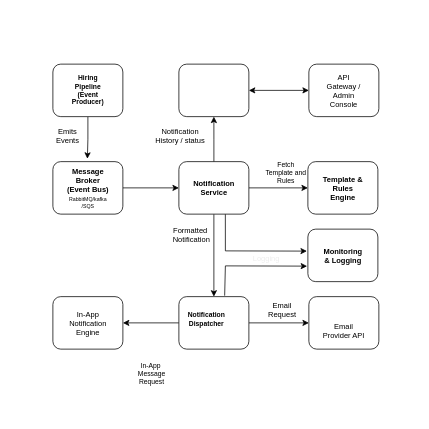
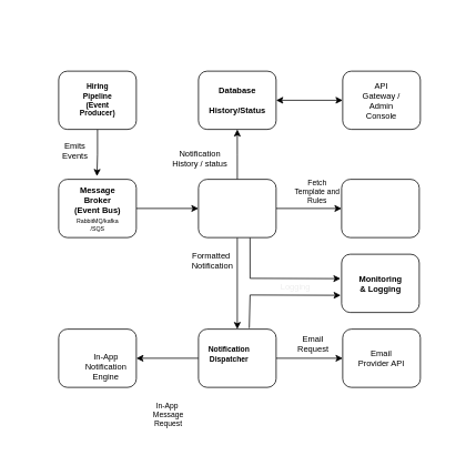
  <mxCell id="0" />
  <mxCell id="1" parent="0" />
  <mxCell id="2" value="" style="whiteSpace=wrap;html=1;aspect=fixed;strokeColor=none;fillColor=default;" vertex="1" parent="1"><mxGeometry x="20" y="20" width="530" height="530" as="geometry" /></mxCell>
  <mxCell id="3" style="edgeStyle=orthogonalEdgeStyle;rounded=0;orthogonalLoop=1;jettySize=auto;html=1;entryX=0.493;entryY=-0.055;entryDx=0;entryDy=0;entryPerimeter=0;" edge="1" parent="1" source="4" target="7"><mxGeometry relative="1" as="geometry" /></mxCell>
  <mxCell id="4" value="" style="rounded=1;whiteSpace=wrap;html=1;" parent="1" vertex="1"><mxGeometry x="70" y="85" width="93.33" height="70" as="geometry" /></mxCell>
  <mxCell id="5" value="&lt;span id=&quot;docs-internal-guid-ad612d6e-7fff-085c-78a0-6e343db6a8c5&quot;&gt;&lt;span style=&quot;font-family: Arial, sans-serif; color: rgb(0, 0, 0); background-color: transparent; font-weight: 700; font-variant-numeric: normal; font-variant-east-asian: normal; font-variant-alternates: normal; font-variant-position: normal; font-variant-emoji: normal; vertical-align: baseline; white-space-collapse: preserve;&quot;&gt;&lt;font&gt;Hiring Pipeline&lt;/font&gt;&lt;/span&gt;&lt;/span&gt;&lt;div&gt;&lt;font&gt;&lt;span&gt;&lt;span style=&quot;font-family: Arial, sans-serif; color: rgb(0, 0, 0); background-color: transparent; font-weight: 700; font-variant-numeric: normal; font-variant-east-asian: normal; font-variant-alternates: normal; font-variant-position: normal; font-variant-emoji: normal; vertical-align: baseline; white-space-collapse: preserve;&quot;&gt;(&lt;/span&gt;&lt;/span&gt;&lt;span style=&quot;background-color: transparent; color: rgb(0, 0, 0); font-family: Arial, sans-serif; font-weight: 700; white-space-collapse: preserve;&quot;&gt;Event Producer&lt;/span&gt;&lt;span style=&quot;background-color: transparent; color: light-dark(rgb(0, 0, 0), rgb(237, 237, 237)); font-family: Arial, sans-serif; font-weight: 700; white-space-collapse: preserve;&quot;&gt;)&lt;/span&gt;&lt;/font&gt;&lt;/div&gt;" style="text;html=1;align=center;verticalAlign=middle;whiteSpace=wrap;rounded=0;fontSize=9;" parent="1" vertex="1"><mxGeometry x="86.66" width="60" height="30" as="geometry" y="105" /></mxCell>
  <mxCell id="6" style="edgeStyle=orthogonalEdgeStyle;rounded=0;orthogonalLoop=1;jettySize=auto;html=1;entryX=0;entryY=0.5;entryDx=0;entryDy=0;" edge="1" parent="1" source="7" target="12"><mxGeometry relative="1" as="geometry" /></mxCell>
  <mxCell id="7" value="&lt;span style=&quot;color: rgba(0, 0, 0, 0); font-family: monospace; font-size: 0px; text-align: start; text-wrap-mode: nowrap;&quot;&gt;%3CmxGraphModel%3E%3Croot%3E%3CmxCell%20id%3D%220%22%2F%3E%3CmxCell%20id%3D%221%22%20parent%3D%220%22%2F%3E%3CmxCell%20id%3D%222%22%20value%3D%22%22%20style%3D%22rounded%3D1%3BwhiteSpace%3Dwrap%3Bhtml%3D1%3B%22%20vertex%3D%221%22%20parent%3D%221%22%3E%3CmxGeometry%20x%3D%2280%22%20y%3D%22110%22%20width%3D%2293.33%22%20height%3D%2270%22%20as%3D%22geometry%22%2F%3E%3C%2FmxCell%3E%3C%2Froot%3E%3C%2FmxGraphModel%3E&lt;/span&gt;" style="rounded=1;whiteSpace=wrap;html=1;" parent="1" vertex="1"><mxGeometry x="70" y="215" width="93.33" height="70" as="geometry" /></mxCell>
  <mxCell id="8" value="&lt;span id=&quot;docs-internal-guid-1ff2a581-7fff-f001-2228-d8ea14eb2624&quot;&gt;&lt;span style=&quot;font-family: Arial, sans-serif; color: rgb(0, 0, 0); background-color: transparent; font-weight: 700; font-variant-numeric: normal; font-variant-east-asian: normal; font-variant-alternates: normal; font-variant-position: normal; font-variant-emoji: normal; vertical-align: baseline; white-space-collapse: preserve;&quot;&gt;Message Broker (Event Bus)&lt;/span&gt;&lt;/span&gt;" style="text;html=1;align=center;verticalAlign=middle;whiteSpace=wrap;rounded=0;fontSize=10;" parent="1" vertex="1"><mxGeometry x="86.67" y="225" width="60" height="30" as="geometry" /></mxCell>
  <mxCell id="9" style="edgeStyle=orthogonalEdgeStyle;rounded=0;orthogonalLoop=1;jettySize=auto;html=1;entryX=0;entryY=0.5;entryDx=0;entryDy=0;" edge="1" parent="1" source="12" target="14"><mxGeometry relative="1" as="geometry" /></mxCell>
  <mxCell id="10" style="edgeStyle=orthogonalEdgeStyle;rounded=0;orthogonalLoop=1;jettySize=auto;html=1;exitX=0.5;exitY=1;exitDx=0;exitDy=0;entryX=0.5;entryY=0;entryDx=0;entryDy=0;" edge="1" parent="1" source="12" target="18"><mxGeometry relative="1" as="geometry" /></mxCell>
  <mxCell id="11" style="edgeStyle=orthogonalEdgeStyle;rounded=0;orthogonalLoop=1;jettySize=auto;html=1;entryX=0.5;entryY=1;entryDx=0;entryDy=0;" edge="1" parent="1" source="12" target="21"><mxGeometry relative="1" as="geometry" /></mxCell>
  <mxCell id="12" value="" style="rounded=1;whiteSpace=wrap;html=1;" parent="1" vertex="1"><mxGeometry x="238" y="215" width="93.33" height="70" as="geometry" /></mxCell>
- <mxCell id="13" value="&lt;span id=&quot;docs-internal-guid-e67e444a-7fff-6dfa-3dd0-bdd263197cf3&quot;&gt;&lt;span style=&quot;font-family: Arial, sans-serif; color: rgb(0, 0, 0); background-color: transparent; font-weight: 700; font-variant-numeric: normal; font-variant-east-asian: normal; font-variant-alternates: normal; font-variant-position: normal; font-variant-emoji: normal; vertical-align: baseline; white-space-collapse: preserve;&quot;&gt;Notification Service&lt;/span&gt;&lt;/span&gt;" style="text;html=1;align=center;verticalAlign=middle;whiteSpace=wrap;rounded=0;fontSize=10;" parent="1" vertex="1"><mxGeometry x="254.66" y="235" width="60" height="30" as="geometry" /></mxCell>
  <mxCell id="14" value="" style="rounded=1;whiteSpace=wrap;html=1;" parent="1" vertex="1"><mxGeometry x="410.01" y="215" width="93.33" height="70" as="geometry" /></mxCell>
- <mxCell id="15" value="&lt;span id=&quot;docs-internal-guid-12f258bf-7fff-274f-b9d1-225995993ab8&quot;&gt;&lt;span style=&quot;font-family: Arial, sans-serif; color: rgb(0, 0, 0); background-color: transparent; font-weight: 700; font-variant-numeric: normal; font-variant-east-asian: normal; font-variant-alternates: normal; font-variant-position: normal; font-variant-emoji: normal; vertical-align: baseline; white-space-collapse: preserve;&quot;&gt;Template &amp;amp; Rules Engine&lt;/span&gt;&lt;/span&gt;" style="text;html=1;align=center;verticalAlign=middle;whiteSpace=wrap;rounded=0;fontSize=10;" parent="1" vertex="1"><mxGeometry x="426.67" y="235" width="60" height="30" as="geometry" /></mxCell>
  <mxCell id="16" style="edgeStyle=orthogonalEdgeStyle;rounded=0;orthogonalLoop=1;jettySize=auto;html=1;entryX=0;entryY=0.5;entryDx=0;entryDy=0;" edge="1" parent="1" source="18" target="27"><mxGeometry relative="1" as="geometry" /></mxCell>
  <mxCell id="17" style="edgeStyle=orthogonalEdgeStyle;rounded=0;orthogonalLoop=1;jettySize=auto;html=1;entryX=1;entryY=0.5;entryDx=0;entryDy=0;" edge="1" parent="1" source="18" target="23"><mxGeometry relative="1" as="geometry" /></mxCell>
  <mxCell id="18" value="" style="rounded=1;whiteSpace=wrap;html=1;" parent="1" vertex="1"><mxGeometry x="238.01" y="395" width="93.33" height="70" as="geometry" /></mxCell>
  <mxCell id="19" value="&lt;span id=&quot;docs-internal-guid-bfab4b27-7fff-975d-c256-32c251f5a568&quot;&gt;&lt;span style=&quot;font-family: Arial, sans-serif; color: rgb(0, 0, 0); background-color: transparent; font-weight: 700; font-variant-numeric: normal; font-variant-east-asian: normal; font-variant-alternates: normal; font-variant-position: normal; font-variant-emoji: normal; vertical-align: baseline; white-space-collapse: preserve;&quot;&gt;Notification Dispatcher&lt;/span&gt;&lt;/span&gt;" style="text;html=1;align=center;verticalAlign=middle;whiteSpace=wrap;rounded=0;fontSize=9;" parent="1" vertex="1"><mxGeometry x="244.67" y="410" width="60" height="30" as="geometry" /></mxCell>
  <mxCell id="20" style="edgeStyle=orthogonalEdgeStyle;rounded=0;orthogonalLoop=1;jettySize=auto;html=1;entryX=0;entryY=0.5;entryDx=0;entryDy=0;startArrow=classic;startFill=1;" edge="1" parent="1" source="21" target="25"><mxGeometry relative="1" as="geometry" /></mxCell>
  <mxCell id="21" value="" style="rounded=1;whiteSpace=wrap;html=1;" parent="1" vertex="1"><mxGeometry x="238" y="85" width="93.33" height="70" as="geometry" /></mxCell>
+ <mxCell id="22" value="&lt;span id=&quot;docs-internal-guid-7c4b9387-7fff-4b0f-97bd-b4638f1a47c0&quot;&gt;&lt;span style=&quot;font-family: Arial, sans-serif; background-color: transparent; font-weight: 700; font-variant-numeric: normal; font-variant-east-asian: normal; font-variant-alternates: normal; font-variant-position: normal; font-variant-emoji: normal; vertical-align: baseline; white-space-collapse: preserve;&quot;&gt;Database&lt;/span&gt;&lt;/span&gt;&lt;div&gt;&lt;font face=&quot;Arial, sans-serif&quot;&gt;&lt;span style=&quot;white-space-collapse: preserve;&quot;&gt;&lt;b&gt;&lt;br&gt;&lt;/b&gt;&lt;/span&gt;&lt;/font&gt;&lt;div&gt;&lt;font face=&quot;Arial, sans-serif&quot;&gt;&lt;span style=&quot;white-space-collapse: preserve;&quot;&gt;&lt;b&gt;History/Status&lt;/b&gt;&lt;/span&gt;&lt;/font&gt;&lt;/div&gt;&lt;/div&gt;" style="text;html=1;align=center;verticalAlign=middle;whiteSpace=wrap;rounded=0;fontSize=10;fontColor=default;" parent="1" vertex="1"><mxGeometry x="254.66" width="60" height="30" as="geometry" y="105" /></mxCell>
  <mxCell id="23" value="" style="rounded=1;whiteSpace=wrap;html=1;" parent="1" vertex="1"><mxGeometry x="70.01" y="395" width="93.33" height="70" as="geometry" /></mxCell>
- <mxCell id="24" value="&lt;span id=&quot;docs-internal-guid-e9900278-7fff-a26c-2891-a301e3adbf26&quot;&gt;&lt;span style=&quot;font-family: Arial, sans-serif; color: rgb(0, 0, 0); background-color: transparent; font-variant-numeric: normal; font-variant-east-asian: normal; font-variant-alternates: normal; font-variant-position: normal; font-variant-emoji: normal; vertical-align: baseline; white-space-collapse: preserve;&quot;&gt;In-App Notification Engine&lt;/span&gt;&lt;/span&gt;" style="text;html=1;align=center;verticalAlign=middle;whiteSpace=wrap;rounded=0;fontSize=10;" parent="1" vertex="1"><mxGeometry x="86.67" y="415" width="60" height="30" as="geometry" /></mxCell>
+ <mxCell id="24" value="&lt;span id=&quot;docs-internal-guid-e9900278-7fff-a26c-2891-a301e3adbf26&quot;&gt;&lt;span style=&quot;font-family: Arial, sans-serif; color: rgb(0, 0, 0); background-color: transparent; font-variant-numeric: normal; font-variant-east-asian: normal; font-variant-alternates: normal; font-variant-position: normal; font-variant-emoji: normal; vertical-align: baseline; white-space-collapse: preserve;&quot;&gt;In-App Notification Engine&lt;/span&gt;&lt;/span&gt;" style="text;html=1;align=center;verticalAlign=middle;whiteSpace=wrap;rounded=0;fontSize=10;" parent="1" vertex="1"><mxGeometry x="96.67" y="425" width="60" height="30" as="geometry" /></mxCell>
  <mxCell id="25" value="" style="rounded=1;whiteSpace=wrap;html=1;" parent="1" vertex="1"><mxGeometry x="411.33" y="85" width="93.33" height="70" as="geometry" /></mxCell>
  <mxCell id="26" value="&lt;span id=&quot;docs-internal-guid-8702397f-7fff-e649-0d72-39346de1f440&quot;&gt;&lt;span style=&quot;font-family: Arial, sans-serif; color: rgb(0, 0, 0); background-color: transparent; font-variant-numeric: normal; font-variant-east-asian: normal; font-variant-alternates: normal; font-variant-position: normal; font-variant-emoji: normal; vertical-align: baseline; white-space-collapse: preserve;&quot;&gt;API Gateway / Admin Console&lt;/span&gt;&lt;/span&gt;" style="text;html=1;align=center;verticalAlign=middle;whiteSpace=wrap;rounded=0;fontSize=10;" parent="1" vertex="1"><mxGeometry x="427.99" width="60" height="30" as="geometry" y="105" /></mxCell>
  <mxCell id="27" value="" style="rounded=1;whiteSpace=wrap;html=1;" parent="1" vertex="1"><mxGeometry x="411.33" y="395" width="93.33" height="70" as="geometry" /></mxCell>
- <mxCell id="28" value="&lt;span id=&quot;docs-internal-guid-7a2a0dfa-7fff-eb86-94e7-f7be8abcc784&quot;&gt;&lt;span style=&quot;font-family: Arial, sans-serif; color: rgb(0, 0, 0); background-color: transparent; font-variant-numeric: normal; font-variant-east-asian: normal; font-variant-alternates: normal; font-variant-position: normal; font-variant-emoji: normal; vertical-align: baseline; white-space-collapse: preserve;&quot;&gt;Email Provider API&lt;/span&gt;&lt;/span&gt;" style="text;html=1;align=center;verticalAlign=middle;whiteSpace=wrap;rounded=0;fontSize=10;" parent="1" vertex="1"><mxGeometry x="427.99" y="425" width="60" height="30" as="geometry" /></mxCell>
+ <mxCell id="28" value="&lt;span id=&quot;docs-internal-guid-7a2a0dfa-7fff-eb86-94e7-f7be8abcc784&quot;&gt;&lt;span style=&quot;font-family: Arial, sans-serif; color: rgb(0, 0, 0); background-color: transparent; font-variant-numeric: normal; font-variant-east-asian: normal; font-variant-alternates: normal; font-variant-position: normal; font-variant-emoji: normal; vertical-align: baseline; white-space-collapse: preserve;&quot;&gt;Email Provider API&lt;/span&gt;&lt;/span&gt;" style="text;html=1;align=center;verticalAlign=middle;whiteSpace=wrap;rounded=0;fontSize=10;" parent="1" vertex="1"><mxGeometry x="427.99" y="415" width="60" height="30" as="geometry" /></mxCell>
  <mxCell id="29" value="" style="rounded=1;whiteSpace=wrap;html=1;" parent="1" vertex="1"><mxGeometry x="410.01" y="305" width="93.33" height="70" as="geometry" /></mxCell>
  <mxCell id="30" value="&lt;span id=&quot;docs-internal-guid-17956c8e-7fff-35e1-3fd9-6cd5ff22ec21&quot;&gt;&lt;span style=&quot;font-family: Arial, sans-serif; color: rgb(0, 0, 0); background-color: transparent; font-weight: 700; font-variant-numeric: normal; font-variant-east-asian: normal; font-variant-alternates: normal; font-variant-position: normal; font-variant-emoji: normal; vertical-align: baseline; white-space-collapse: preserve;&quot;&gt;Monitoring &amp;amp; Logging&lt;/span&gt;&lt;/span&gt;" style="text;html=1;align=center;verticalAlign=middle;whiteSpace=wrap;rounded=0;fontSize=10;" parent="1" vertex="1"><mxGeometry x="426.67" y="325" width="60" height="30" as="geometry" /></mxCell>
  <mxCell id="31" value="Emits&lt;div&gt;Events&lt;/div&gt;" style="text;html=1;align=center;verticalAlign=middle;whiteSpace=wrap;rounded=0;fontSize=10;" vertex="1" parent="1"><mxGeometry x="60" y="155" width="60" height="50" as="geometry" /></mxCell>
  <mxCell id="32" value="RabbitMQ/kafka&lt;div&gt;/SQS&lt;/div&gt;" style="text;html=1;align=center;verticalAlign=middle;whiteSpace=wrap;rounded=0;fontSize=7;" vertex="1" parent="1"><mxGeometry x="86.67" y="255" width="60" height="30" as="geometry" /></mxCell>
  <mxCell id="33" value="Fetch Template and Rules" style="text;html=1;align=center;verticalAlign=middle;whiteSpace=wrap;rounded=0;fontSize=9;" vertex="1" parent="1"><mxGeometry x="351.33" y="215" width="60" height="30" as="geometry" /></mxCell>
  <mxCell id="34" value="&lt;font face=&quot;Arial, sans-serif&quot;&gt;&lt;span style=&quot;white-space-collapse: preserve; background-color: light-dark(#ffffff, var(--ge-dark-color, #121212));&quot;&gt;Email&lt;/span&gt;&lt;/font&gt;&lt;div&gt;&lt;font face=&quot;Arial, sans-serif&quot;&gt;&lt;span style=&quot;white-space-collapse: preserve; background-color: light-dark(#ffffff, var(--ge-dark-color, #121212));&quot;&gt;Request&lt;/span&gt;&lt;/font&gt;&lt;/div&gt;" style="text;whiteSpace=wrap;html=1;fontSize=10;align=center;" vertex="1" parent="1"><mxGeometry x="341.33" y="395" width="70" height="30" as="geometry" /></mxCell>
  <mxCell id="35" value="&lt;b id=&quot;docs-internal-guid-add457cc-7fff-d40b-4a2c-65ec31ffbd62&quot; style=&quot;font-weight:normal;&quot;&gt;&lt;span style=&quot;font-family: Arial, sans-serif; color: rgb(0, 0, 0); background-color: transparent; font-weight: 400; font-style: normal; font-variant: normal; text-decoration: none; vertical-align: baseline; white-space: pre-wrap;&quot;&gt;Formatted &lt;/span&gt;&lt;/b&gt;&lt;div&gt;&lt;b style=&quot;font-weight:normal;&quot;&gt;&lt;span style=&quot;font-family: Arial, sans-serif; color: rgb(0, 0, 0); background-color: transparent; font-weight: 400; font-style: normal; font-variant: normal; text-decoration: none; vertical-align: baseline; white-space: pre-wrap;&quot;&gt;Notification&lt;/span&gt;&lt;/b&gt;&lt;/div&gt;" style="text;whiteSpace=wrap;html=1;fontSize=10;align=center;" vertex="1" parent="1"><mxGeometry x="220" y="295" width="70" height="30" as="geometry" /></mxCell>
  <mxCell id="36" value="&lt;b style=&quot;font-weight:normal;&quot; id=&quot;docs-internal-guid-2831ca56-7fff-dc52-99e3-71c1de315256&quot;&gt;&lt;span style=&quot;font-family: Arial, sans-serif; color: rgb(0, 0, 0); background-color: transparent; font-weight: 400; font-style: normal; font-variant: normal; text-decoration: none; vertical-align: baseline; white-space: pre-wrap;&quot;&gt;In-App &lt;/span&gt;&lt;/b&gt;&lt;div&gt;&lt;b style=&quot;font-weight:normal;&quot;&gt;&lt;span style=&quot;font-family: Arial, sans-serif; color: rgb(0, 0, 0); background-color: transparent; font-weight: 400; font-style: normal; font-variant: normal; text-decoration: none; vertical-align: baseline; white-space: pre-wrap;&quot;&gt;Message&lt;/span&gt;&lt;/b&gt;&lt;/div&gt;&lt;div&gt;&lt;b style=&quot;font-weight:normal;&quot;&gt;&lt;span style=&quot;font-family: Arial, sans-serif; color: rgb(0, 0, 0); background-color: transparent; font-weight: 400; font-style: normal; font-variant: normal; text-decoration: none; vertical-align: baseline; white-space: pre-wrap;&quot;&gt;Request&lt;/span&gt;&lt;/b&gt;&lt;/div&gt;" style="text;whiteSpace=wrap;html=1;align=center;fontSize=9;" vertex="1" parent="1"><mxGeometry x="166.34" y="475" width="71.67" height="40" as="geometry" /></mxCell>
  <mxCell id="37" value="" style="endArrow=classic;html=1;rounded=0;exitX=0.664;exitY=1.003;exitDx=0;exitDy=0;exitPerimeter=0;entryX=-0.014;entryY=0.419;entryDx=0;entryDy=0;entryPerimeter=0;" edge="1" parent="1" source="12" target="29"><mxGeometry width="50" height="50" relative="1" as="geometry"><mxPoint x="373.942" y="325" as="sourcePoint" /><mxPoint x="341.33" y="311.15" as="targetPoint" /><Array as="points"><mxPoint x="300" y="334" /></Array></mxGeometry></mxCell>
  <mxCell id="38" value="&lt;span style=&quot;font-family: Arial, sans-serif; font-size: 10px; font-style: normal; font-variant-ligatures: normal; font-variant-caps: normal; letter-spacing: normal; orphans: 2; text-align: center; text-indent: 0px; text-transform: none; widows: 2; word-spacing: 0px; -webkit-text-stroke-width: 0px; white-space: pre-wrap; text-decoration-thickness: initial; text-decoration-style: initial; text-decoration-color: initial; float: none; background-color: light-dark(#ffffff, var(--ge-dark-color, #121212)); display: inline !important;&quot;&gt;&lt;font style=&quot;color: light-dark(rgb(237, 237, 237), rgb(246, 246, 246));&quot;&gt;Logging&lt;/font&gt;&lt;/span&gt;" style="text;whiteSpace=wrap;html=1;fontStyle=0" vertex="1" parent="1"><mxGeometry x="334.67" y="330" width="35" height="20" as="geometry" /></mxCell>
  <mxCell id="39" value="" style="endArrow=classic;html=1;rounded=0;exitX=0.654;exitY=-0.018;exitDx=0;exitDy=0;exitPerimeter=0;entryX=-0.011;entryY=0.705;entryDx=0;entryDy=0;entryPerimeter=0;" edge="1" parent="1" source="18" target="29"><mxGeometry width="50" height="50" relative="1" as="geometry"><mxPoint x="320" y="295" as="sourcePoint" /><mxPoint x="419" y="344" as="targetPoint" /><Array as="points"><mxPoint x="300" y="354" /></Array></mxGeometry></mxCell>
- <mxCell id="40" value="Notification History / status" style="text;html=1;align=center;verticalAlign=middle;whiteSpace=wrap;rounded=0;fontSize=10;" vertex="1" parent="1"><mxGeometry x="200" y="165" width="80" height="30" as="geometry" /></mxCell>
+ <mxCell id="40" value="Notification History / status" style="text;html=1;align=center;verticalAlign=middle;whiteSpace=wrap;rounded=0;fontSize=10;" vertex="1" parent="1"><mxGeometry x="200" y="175" width="80" height="30" as="geometry" /></mxCell>
